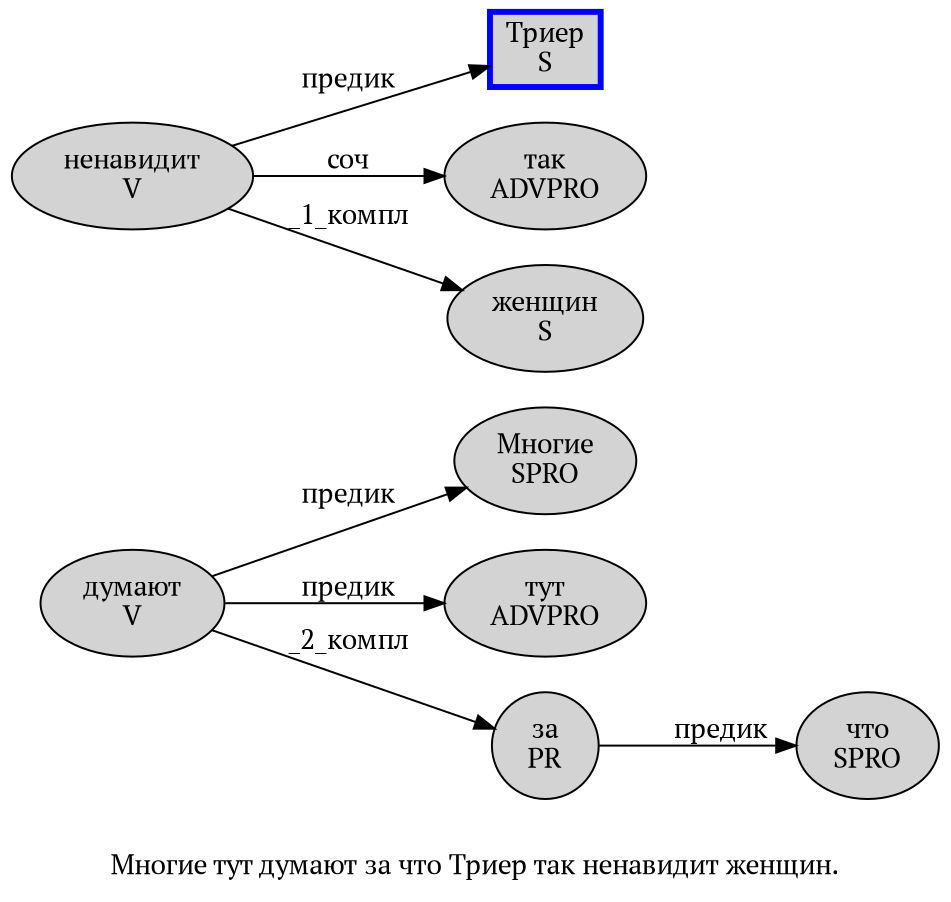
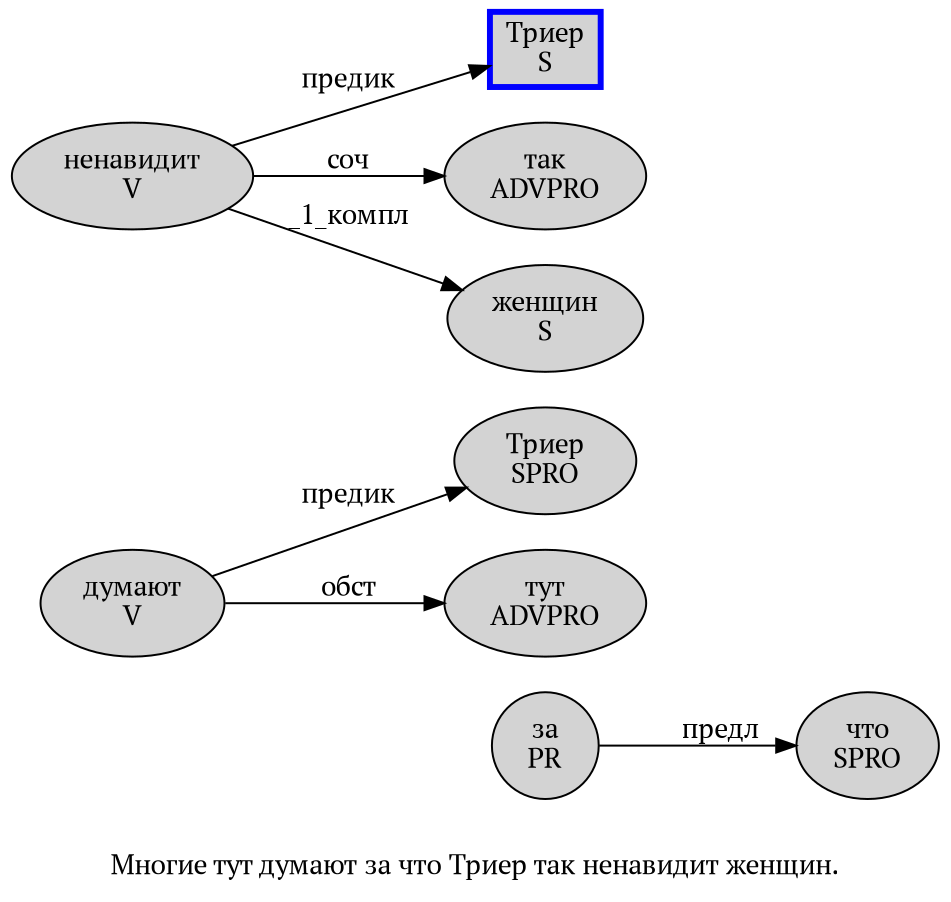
  digraph {
    fontname="PT Serif"
    label="Многие тут думают за что Триер так ненавидит женщин."
    rankdir=LR
    node [fillcolor=lightgray fontname="PT Serif" penwidth=1 shape=ellipse style=filled]
    edge [fontname="PT Serif"]
-   n1 [label="Многие\nSPRO"]
+   n1 [label="Триер\nSPRO"]
    n2 [label="тут\nADVPRO"]
    n3 [label="думают\nV"]
    n4 [label="за\nPR"]
    n5 [label="что\nSPRO"]
    n6 [label="ненавидит\nV"]
    n7 [color=blue label="Триер\nS" penwidth=3 shape=box]
    n8 [label="так\nADVPRO"]
    n9 [label="женщин\nS"]
    n3 -> n1 [label="предик"]
-   n3 -> n2 [label="предик"]
-   n3 -> n4 [label="_2_компл"]
-   n4 -> n5 [label="предик"]
+   n3 -> n2 [label="обст"]
+   n4 -> n5 [label="предл"]
    n6 -> n7 [label="предик"]
    n6 -> n8 [label="соч"]
    n6 -> n9 [label="_1_компл"]
  }
